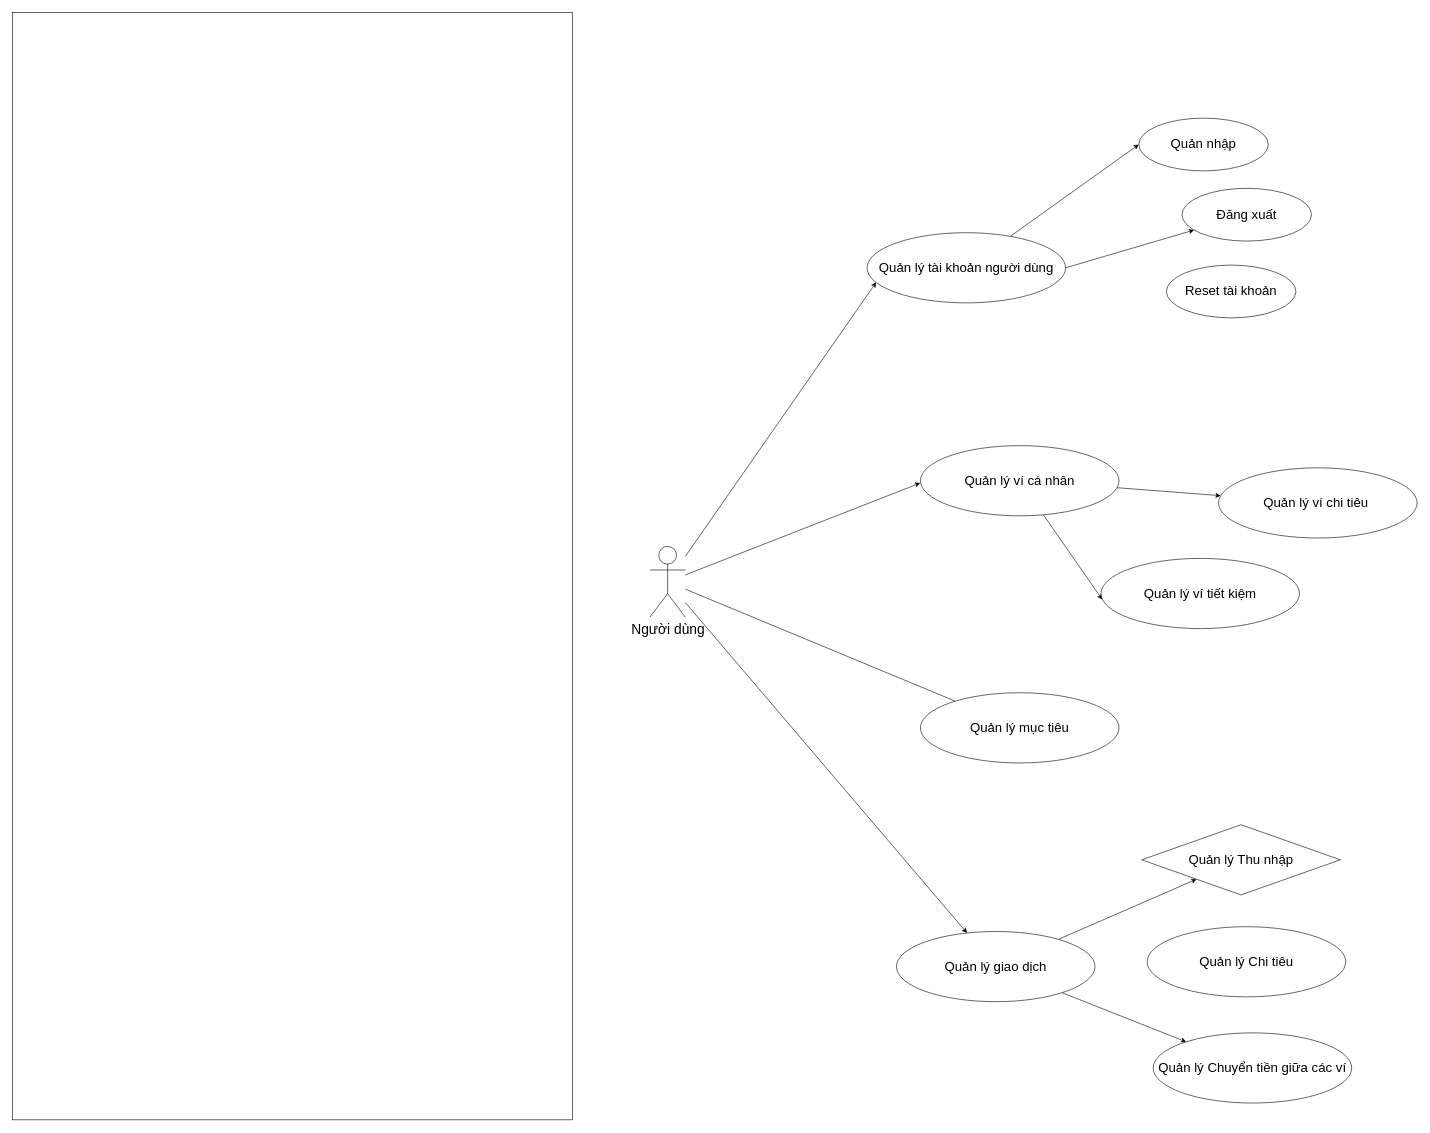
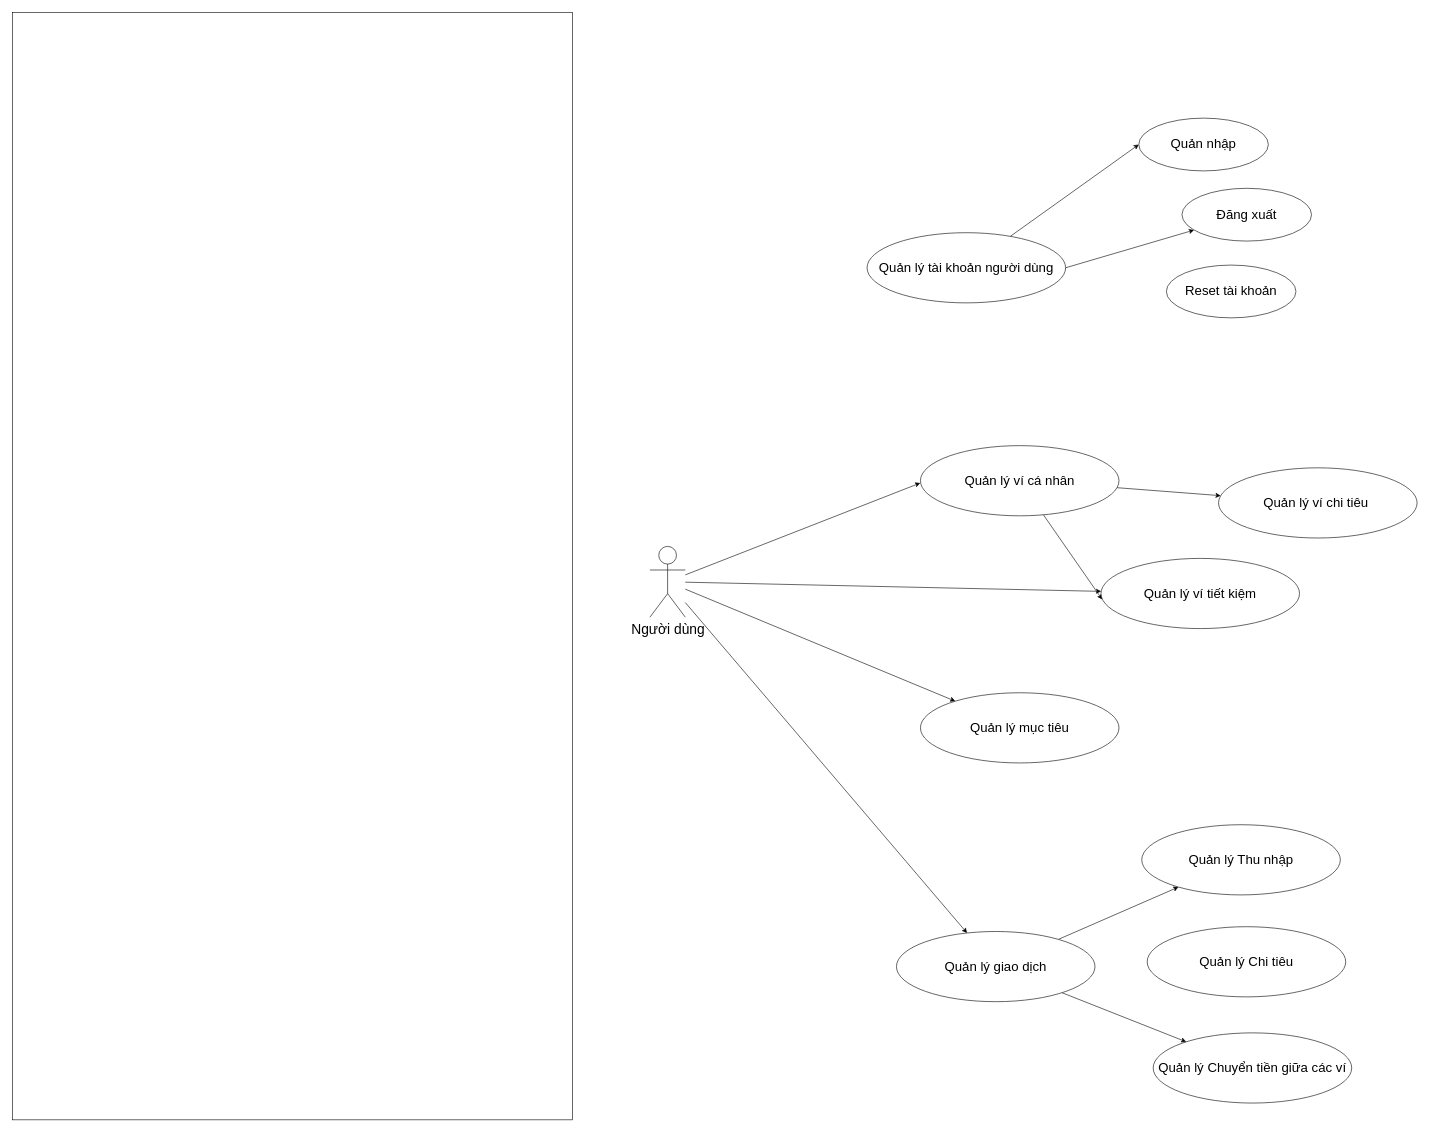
  <mxCell id="0" />
  <mxCell id="1" parent="0" />
  <mxCell id="2" value="" style="rounded=0;whiteSpace=wrap;html=1;fontSize=22;fillColor=none;" vertex="1" parent="1"><mxGeometry x="20" y="20" width="934" height="1846" as="geometry" /></mxCell>
- <mxCell id="3" style="edgeStyle=none;rounded=0;orthogonalLoop=1;jettySize=auto;html=1;entryX=0.046;entryY=0.707;entryDx=0;entryDy=0;entryPerimeter=0;fontSize=22;" edge="1" parent="1" source="7" target="11"><mxGeometry relative="1" as="geometry" /></mxCell>
+ <mxCell id="3" style="edgeStyle=none;rounded=0;orthogonalLoop=1;jettySize=auto;html=1;fontSize=22;" edge="1" parent="1" source="7" target="22"><mxGeometry relative="1" as="geometry" /></mxCell>
  <mxCell id="4" style="edgeStyle=none;rounded=0;orthogonalLoop=1;jettySize=auto;html=1;fontSize=22;" edge="1" parent="1" source="7"><mxGeometry relative="1" as="geometry"><mxPoint x="1533.667" y="804.333" as="targetPoint" /></mxGeometry></mxCell>
- <mxCell id="5" style="edgeStyle=none;rounded=0;orthogonalLoop=1;jettySize=auto;html=1;fontSize=22;endArrow=none;" edge="1" parent="1" source="7" target="15"><mxGeometry relative="1" as="geometry" /></mxCell>
+ <mxCell id="5" style="edgeStyle=none;rounded=0;orthogonalLoop=1;jettySize=auto;html=1;fontSize=22;" edge="1" parent="1" source="7" target="15"><mxGeometry relative="1" as="geometry" /></mxCell>
  <mxCell id="6" style="edgeStyle=none;rounded=0;orthogonalLoop=1;jettySize=auto;html=1;fontSize=22;" edge="1" parent="1" source="7" target="18"><mxGeometry relative="1" as="geometry" /></mxCell>
  <mxCell id="7" value="&lt;font style=&quot;font-size: 23px&quot;&gt;Người dùng&lt;/font&gt;" style="shape=umlActor;verticalLabelPosition=bottom;verticalAlign=top;html=1;" vertex="1" parent="1"><mxGeometry x="1083" y="910" width="59" height="118" as="geometry" /></mxCell>
  <mxCell id="8" value="&lt;font style=&quot;font-size: 22px&quot;&gt;Quản lý ví chi tiêu&amp;nbsp;&lt;/font&gt;" style="ellipse;whiteSpace=wrap;html=1;" vertex="1" parent="1"><mxGeometry x="2031" y="779" width="331" height="117" as="geometry" /></mxCell>
  <mxCell id="9" style="rounded=0;orthogonalLoop=1;jettySize=auto;html=1;entryX=0;entryY=0.5;entryDx=0;entryDy=0;fontSize=22;" edge="1" parent="1" source="11" target="19"><mxGeometry relative="1" as="geometry" /></mxCell>
  <mxCell id="10" style="edgeStyle=none;rounded=0;orthogonalLoop=1;jettySize=auto;html=1;fontSize=22;exitX=1;exitY=0.5;exitDx=0;exitDy=0;" edge="1" parent="1" source="11" target="20"><mxGeometry relative="1" as="geometry" /></mxCell>
  <mxCell id="11" value="&lt;span style=&quot;font-size: 22px&quot;&gt;Quản lý tài khoản người dùng&lt;/span&gt;" style="ellipse;whiteSpace=wrap;html=1;" vertex="1" parent="1"><mxGeometry x="1445" y="387" width="331" height="117" as="geometry" /></mxCell>
  <mxCell id="12" style="edgeStyle=none;rounded=0;orthogonalLoop=1;jettySize=auto;html=1;fontSize=22;" edge="1" parent="1" source="14" target="8"><mxGeometry relative="1" as="geometry" /></mxCell>
  <mxCell id="13" style="edgeStyle=none;rounded=0;orthogonalLoop=1;jettySize=auto;html=1;entryX=0.006;entryY=0.585;entryDx=0;entryDy=0;entryPerimeter=0;fontSize=22;" edge="1" parent="1" source="14" target="22"><mxGeometry relative="1" as="geometry" /></mxCell>
  <mxCell id="14" value="&lt;span style=&quot;font-size: 22px&quot;&gt;Quản lý ví cá nhân&lt;/span&gt;" style="ellipse;whiteSpace=wrap;html=1;" vertex="1" parent="1"><mxGeometry x="1534" y="742" width="331" height="117" as="geometry" /></mxCell>
  <mxCell id="15" value="&lt;span style=&quot;font-size: 22px&quot;&gt;Quản lý mục tiêu&lt;/span&gt;" style="ellipse;whiteSpace=wrap;html=1;" vertex="1" parent="1"><mxGeometry x="1534" y="1154" width="331" height="117" as="geometry" /></mxCell>
  <mxCell id="16" style="edgeStyle=none;rounded=0;orthogonalLoop=1;jettySize=auto;html=1;fontSize=22;" edge="1" parent="1" source="18" target="23"><mxGeometry relative="1" as="geometry" /></mxCell>
  <mxCell id="17" style="edgeStyle=none;rounded=0;orthogonalLoop=1;jettySize=auto;html=1;fontSize=22;" edge="1" parent="1" source="18" target="25"><mxGeometry relative="1" as="geometry" /></mxCell>
  <mxCell id="18" value="&lt;span style=&quot;font-size: 22px&quot;&gt;Quản lý giao dịch&lt;/span&gt;" style="ellipse;whiteSpace=wrap;html=1;" vertex="1" parent="1"><mxGeometry x="1494" y="1552" width="331" height="117" as="geometry" /></mxCell>
  <mxCell id="19" value="&lt;span style=&quot;font-size: 22px&quot;&gt;Quản nhập&lt;/span&gt;" style="ellipse;whiteSpace=wrap;html=1;" vertex="1" parent="1"><mxGeometry x="1898" y="196" width="216" height="88" as="geometry" /></mxCell>
  <mxCell id="20" value="&lt;span style=&quot;font-size: 22px&quot;&gt;Đăng xuất&lt;/span&gt;" style="ellipse;whiteSpace=wrap;html=1;" vertex="1" parent="1"><mxGeometry x="1970" y="313" width="216" height="88" as="geometry" /></mxCell>
  <mxCell id="21" value="&lt;span style=&quot;font-size: 22px&quot;&gt;Reset tài khoản&lt;/span&gt;" style="ellipse;whiteSpace=wrap;html=1;" vertex="1" parent="1"><mxGeometry x="1944" y="441" width="216" height="88" as="geometry" /></mxCell>
  <mxCell id="22" value="&lt;span style=&quot;font-size: 22px&quot;&gt;Quản lý ví tiết kiệm&lt;/span&gt;" style="ellipse;whiteSpace=wrap;html=1;" vertex="1" parent="1"><mxGeometry x="1835" y="930" width="331" height="117" as="geometry" /></mxCell>
- <mxCell id="23" value="&lt;span style=&quot;font-size: 22px&quot;&gt;Quản lý Thu nhập&lt;/span&gt;" style="rhombus;whiteSpace=wrap;html=1;" vertex="1" parent="1"><mxGeometry x="1903" y="1374" width="331" height="117" as="geometry" /></mxCell>
+ <mxCell id="23" value="&lt;span style=&quot;font-size: 22px&quot;&gt;Quản lý Thu nhập&lt;/span&gt;" style="ellipse;whiteSpace=wrap;html=1;" vertex="1" parent="1"><mxGeometry x="1903" y="1374" width="331" height="117" as="geometry" /></mxCell>
  <mxCell id="24" value="&lt;span style=&quot;font-size: 22px&quot;&gt;Quản lý Chi tiêu&lt;/span&gt;" style="ellipse;whiteSpace=wrap;html=1;" vertex="1" parent="1"><mxGeometry x="1912" y="1544" width="331" height="117" as="geometry" /></mxCell>
  <mxCell id="25" value="&lt;span style=&quot;font-size: 22px&quot;&gt;Quản lý Chuyển tiền giữa các ví&lt;/span&gt;" style="ellipse;whiteSpace=wrap;html=1;" vertex="1" parent="1"><mxGeometry x="1922" y="1721" width="331" height="117" as="geometry" /></mxCell>
